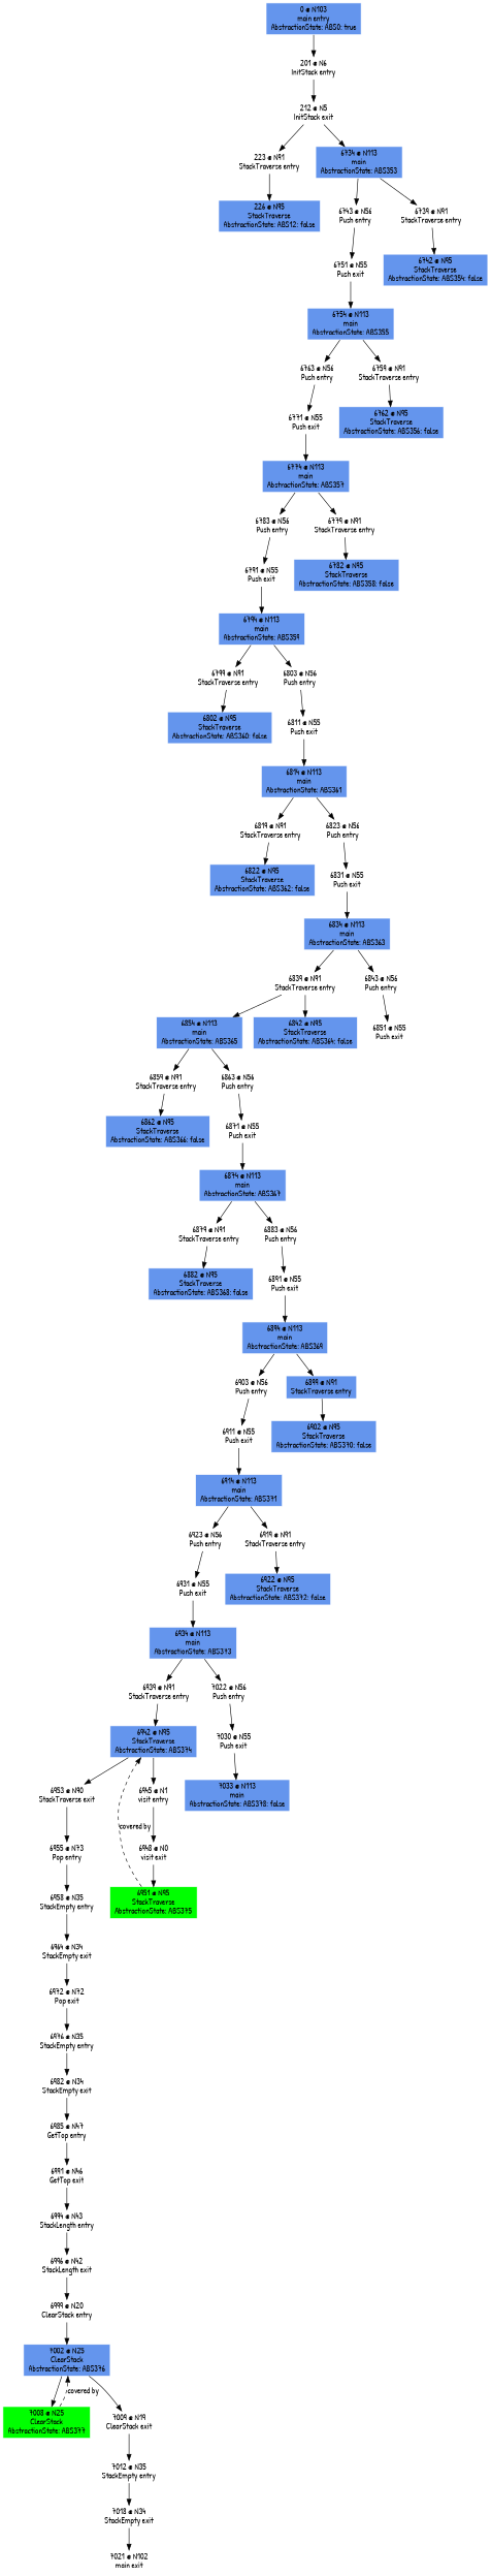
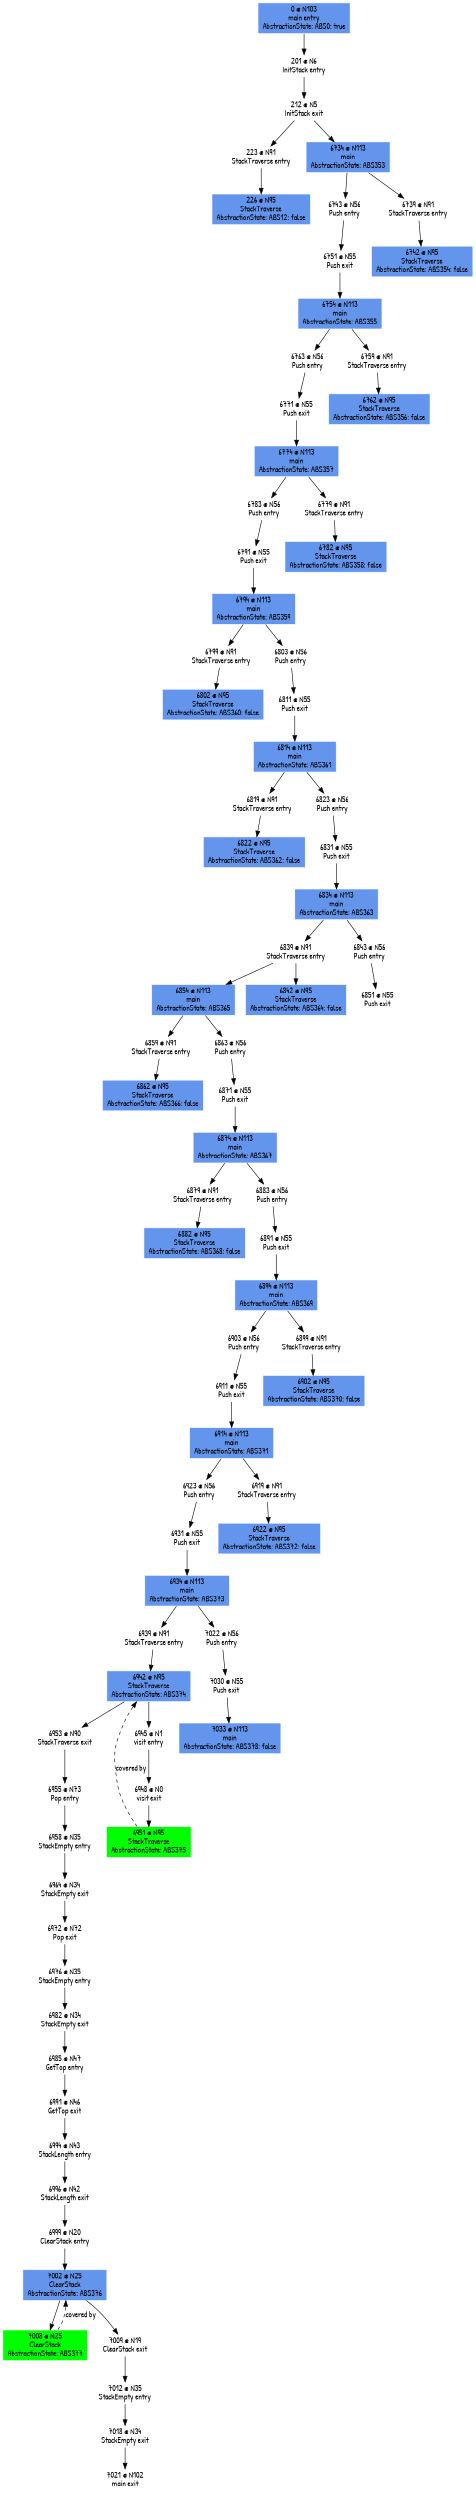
  digraph {
    fontname="Patrick Hand"
    node [color=white fontname="Patrick Hand" shape=box style=filled]
    edge [fontname="Patrick Hand"]
    n1 [fillcolor=cornflowerblue label="0 @ N103\nmain entry\nAbstractionState: ABS0: true\n"]
    n2 [label="201 @ N6\nInitStack entry\n"]
    n3 [label="212 @ N5\nInitStack exit\n"]
    n4 [label="223 @ N91\nStackTraverse entry\n"]
    n5 [fillcolor=cornflowerblue label="6734 @ N113\nmain\nAbstractionState: ABS353\n"]
    n6 [fillcolor=cornflowerblue label="226 @ N95\nStackTraverse\nAbstractionState: ABS12: false\n"]
    n7 [label="6739 @ N91\nStackTraverse entry\n"]
    n8 [label="6743 @ N56\nPush entry\n"]
    n9 [fillcolor=cornflowerblue label="6742 @ N95\nStackTraverse\nAbstractionState: ABS354: false\n"]
    n10 [label="6751 @ N55\nPush exit\n"]
    n11 [fillcolor=cornflowerblue label="6754 @ N113\nmain\nAbstractionState: ABS355\n"]
    n12 [label="6763 @ N56\nPush entry\n"]
    n13 [label="6759 @ N91\nStackTraverse entry\n"]
    n14 [label="6771 @ N55\nPush exit\n"]
    n15 [fillcolor=cornflowerblue label="6762 @ N95\nStackTraverse\nAbstractionState: ABS356: false\n"]
    n16 [fillcolor=cornflowerblue label="6774 @ N113\nmain\nAbstractionState: ABS357\n"]
    n17 [label="6783 @ N56\nPush entry\n"]
    n18 [label="6779 @ N91\nStackTraverse entry\n"]
    n19 [label="6791 @ N55\nPush exit\n"]
    n20 [fillcolor=cornflowerblue label="6782 @ N95\nStackTraverse\nAbstractionState: ABS358: false\n"]
    n21 [fillcolor=cornflowerblue label="6794 @ N113\nmain\nAbstractionState: ABS359\n"]
    n22 [label="6799 @ N91\nStackTraverse entry\n"]
    n23 [label="6803 @ N56\nPush entry\n"]
    n24 [fillcolor=cornflowerblue label="6802 @ N95\nStackTraverse\nAbstractionState: ABS360: false\n"]
    n25 [label="6811 @ N55\nPush exit\n"]
    n26 [fillcolor=cornflowerblue label="6814 @ N113\nmain\nAbstractionState: ABS361\n"]
    n27 [label="6819 @ N91\nStackTraverse entry\n"]
    n28 [label="6823 @ N56\nPush entry\n"]
    n29 [fillcolor=cornflowerblue label="6822 @ N95\nStackTraverse\nAbstractionState: ABS362: false\n"]
    n30 [label="6831 @ N55\nPush exit\n"]
    n31 [fillcolor=cornflowerblue label="6834 @ N113\nmain\nAbstractionState: ABS363\n"]
    n32 [label="6839 @ N91\nStackTraverse entry\n"]
    n33 [label="6843 @ N56\nPush entry\n"]
    n34 [fillcolor=cornflowerblue label="6842 @ N95\nStackTraverse\nAbstractionState: ABS364: false\n"]
    n35 [fillcolor=cornflowerblue label="6854 @ N113\nmain\nAbstractionState: ABS365\n"]
    n36 [label="6851 @ N55\nPush exit\n"]
    n37 [label="6859 @ N91\nStackTraverse entry\n"]
    n38 [label="6863 @ N56\nPush entry\n"]
    n39 [fillcolor=cornflowerblue label="6862 @ N95\nStackTraverse\nAbstractionState: ABS366: false\n"]
    n40 [label="6871 @ N55\nPush exit\n"]
    n41 [fillcolor=cornflowerblue label="6874 @ N113\nmain\nAbstractionState: ABS367\n"]
    n42 [label="6879 @ N91\nStackTraverse entry\n"]
    n43 [label="6883 @ N56\nPush entry\n"]
    n44 [fillcolor=cornflowerblue label="6882 @ N95\nStackTraverse\nAbstractionState: ABS368: false\n"]
    n45 [label="6891 @ N55\nPush exit\n"]
    n46 [fillcolor=cornflowerblue label="6894 @ N113\nmain\nAbstractionState: ABS369\n"]
    n47 [label="6903 @ N56\nPush entry\n"]
-   n48 [label="6899 @ N91\nStackTraverse entry\n" fillcolor=cornflowerblue]
+   n48 [label="6899 @ N91\nStackTraverse entry\n"]
    n49 [label="6911 @ N55\nPush exit\n"]
    n50 [fillcolor=cornflowerblue label="6902 @ N95\nStackTraverse\nAbstractionState: ABS370: false\n"]
    n51 [fillcolor=cornflowerblue label="6914 @ N113\nmain\nAbstractionState: ABS371\n"]
    n52 [label="6923 @ N56\nPush entry\n"]
    n53 [label="6919 @ N91\nStackTraverse entry\n"]
    n54 [label="6931 @ N55\nPush exit\n"]
    n55 [fillcolor=cornflowerblue label="6922 @ N95\nStackTraverse\nAbstractionState: ABS372: false\n"]
    n56 [fillcolor=cornflowerblue label="6934 @ N113\nmain\nAbstractionState: ABS373\n"]
    n57 [label="6939 @ N91\nStackTraverse entry\n"]
    n58 [label="7022 @ N56\nPush entry\n"]
    n59 [fillcolor=cornflowerblue label="6942 @ N95\nStackTraverse\nAbstractionState: ABS374\n"]
    n60 [label="7030 @ N55\nPush exit\n"]
    n61 [label="6945 @ N1\nvisit entry\n"]
    n62 [label="6953 @ N90\nStackTraverse exit\n"]
    n63 [label="6948 @ N0\nvisit exit\n"]
    n64 [label="6955 @ N73\nPop entry\n"]
    n65 [fillcolor=green label="6951 @ N95\nStackTraverse\nAbstractionState: ABS375\n"]
    n66 [label="6958 @ N35\nStackEmpty entry\n"]
    n67 [label="6964 @ N34\nStackEmpty exit\n"]
    n68 [label="6972 @ N72\nPop exit\n"]
    n69 [label="6976 @ N35\nStackEmpty entry\n"]
    n70 [label="6982 @ N34\nStackEmpty exit\n"]
    n71 [label="6985 @ N47\nGetTop entry\n"]
    n72 [label="6991 @ N46\nGetTop exit\n"]
    n73 [label="6994 @ N43\nStackLength entry\n"]
    n74 [label="6996 @ N42\nStackLength exit\n"]
    n75 [label="6999 @ N20\nClearStack entry\n"]
    n76 [fillcolor=cornflowerblue label="7002 @ N25\nClearStack\nAbstractionState: ABS376\n"]
    n77 [fillcolor=green label="7008 @ N25\nClearStack\nAbstractionState: ABS377\n"]
    n78 [label="7009 @ N19\nClearStack exit\n"]
    n79 [label="7012 @ N35\nStackEmpty entry\n"]
    n80 [label="7018 @ N34\nStackEmpty exit\n"]
    n81 [label="7021 @ N102\nmain exit\n"]
    n82 [fillcolor=cornflowerblue label="7033 @ N113\nmain\nAbstractionState: ABS378: false\n"]
    n1 -> n2
    n2 -> n3
    n3 -> n4
    n3 -> n5
    n4 -> n6
    n5 -> n7
    n5 -> n8
    n7 -> n9
    n8 -> n10
    n10 -> n11
    n11 -> n12
    n11 -> n13
    n12 -> n14
    n13 -> n15
    n14 -> n16
    n16 -> n17
    n16 -> n18
    n17 -> n19
    n18 -> n20
    n19 -> n21
    n21 -> n22
    n21 -> n23
    n22 -> n24
    n23 -> n25
    n25 -> n26
    n26 -> n27
    n26 -> n28
    n27 -> n29
    n28 -> n30
    n30 -> n31
    n31 -> n32
    n31 -> n33
    n32 -> n34
    n32 -> n35
    n33 -> n36
    n35 -> n37
    n35 -> n38
    n37 -> n39
    n38 -> n40
    n40 -> n41
    n41 -> n42
    n41 -> n43
    n42 -> n44
    n43 -> n45
    n45 -> n46
    n46 -> n47
    n46 -> n48
    n47 -> n49
    n48 -> n50
    n49 -> n51
    n51 -> n52
    n51 -> n53
    n52 -> n54
    n53 -> n55
    n54 -> n56
    n56 -> n57
    n56 -> n58
    n57 -> n59
    n58 -> n60
    n59 -> n61
    n59 -> n62
    n60 -> n82
    n61 -> n63
    n62 -> n64
    n63 -> n65
    n64 -> n66
    n65 -> n59 [label="covered by" style=dashed weight=0]
    n66 -> n67
    n67 -> n68
    n68 -> n69
    n69 -> n70
    n70 -> n71
    n71 -> n72
    n72 -> n73
    n73 -> n74
    n74 -> n75
    n75 -> n76
    n76 -> n77
    n76 -> n78
    n77 -> n76 [label="covered by" style=dashed weight=0]
    n78 -> n79
    n79 -> n80
    n80 -> n81
  }
